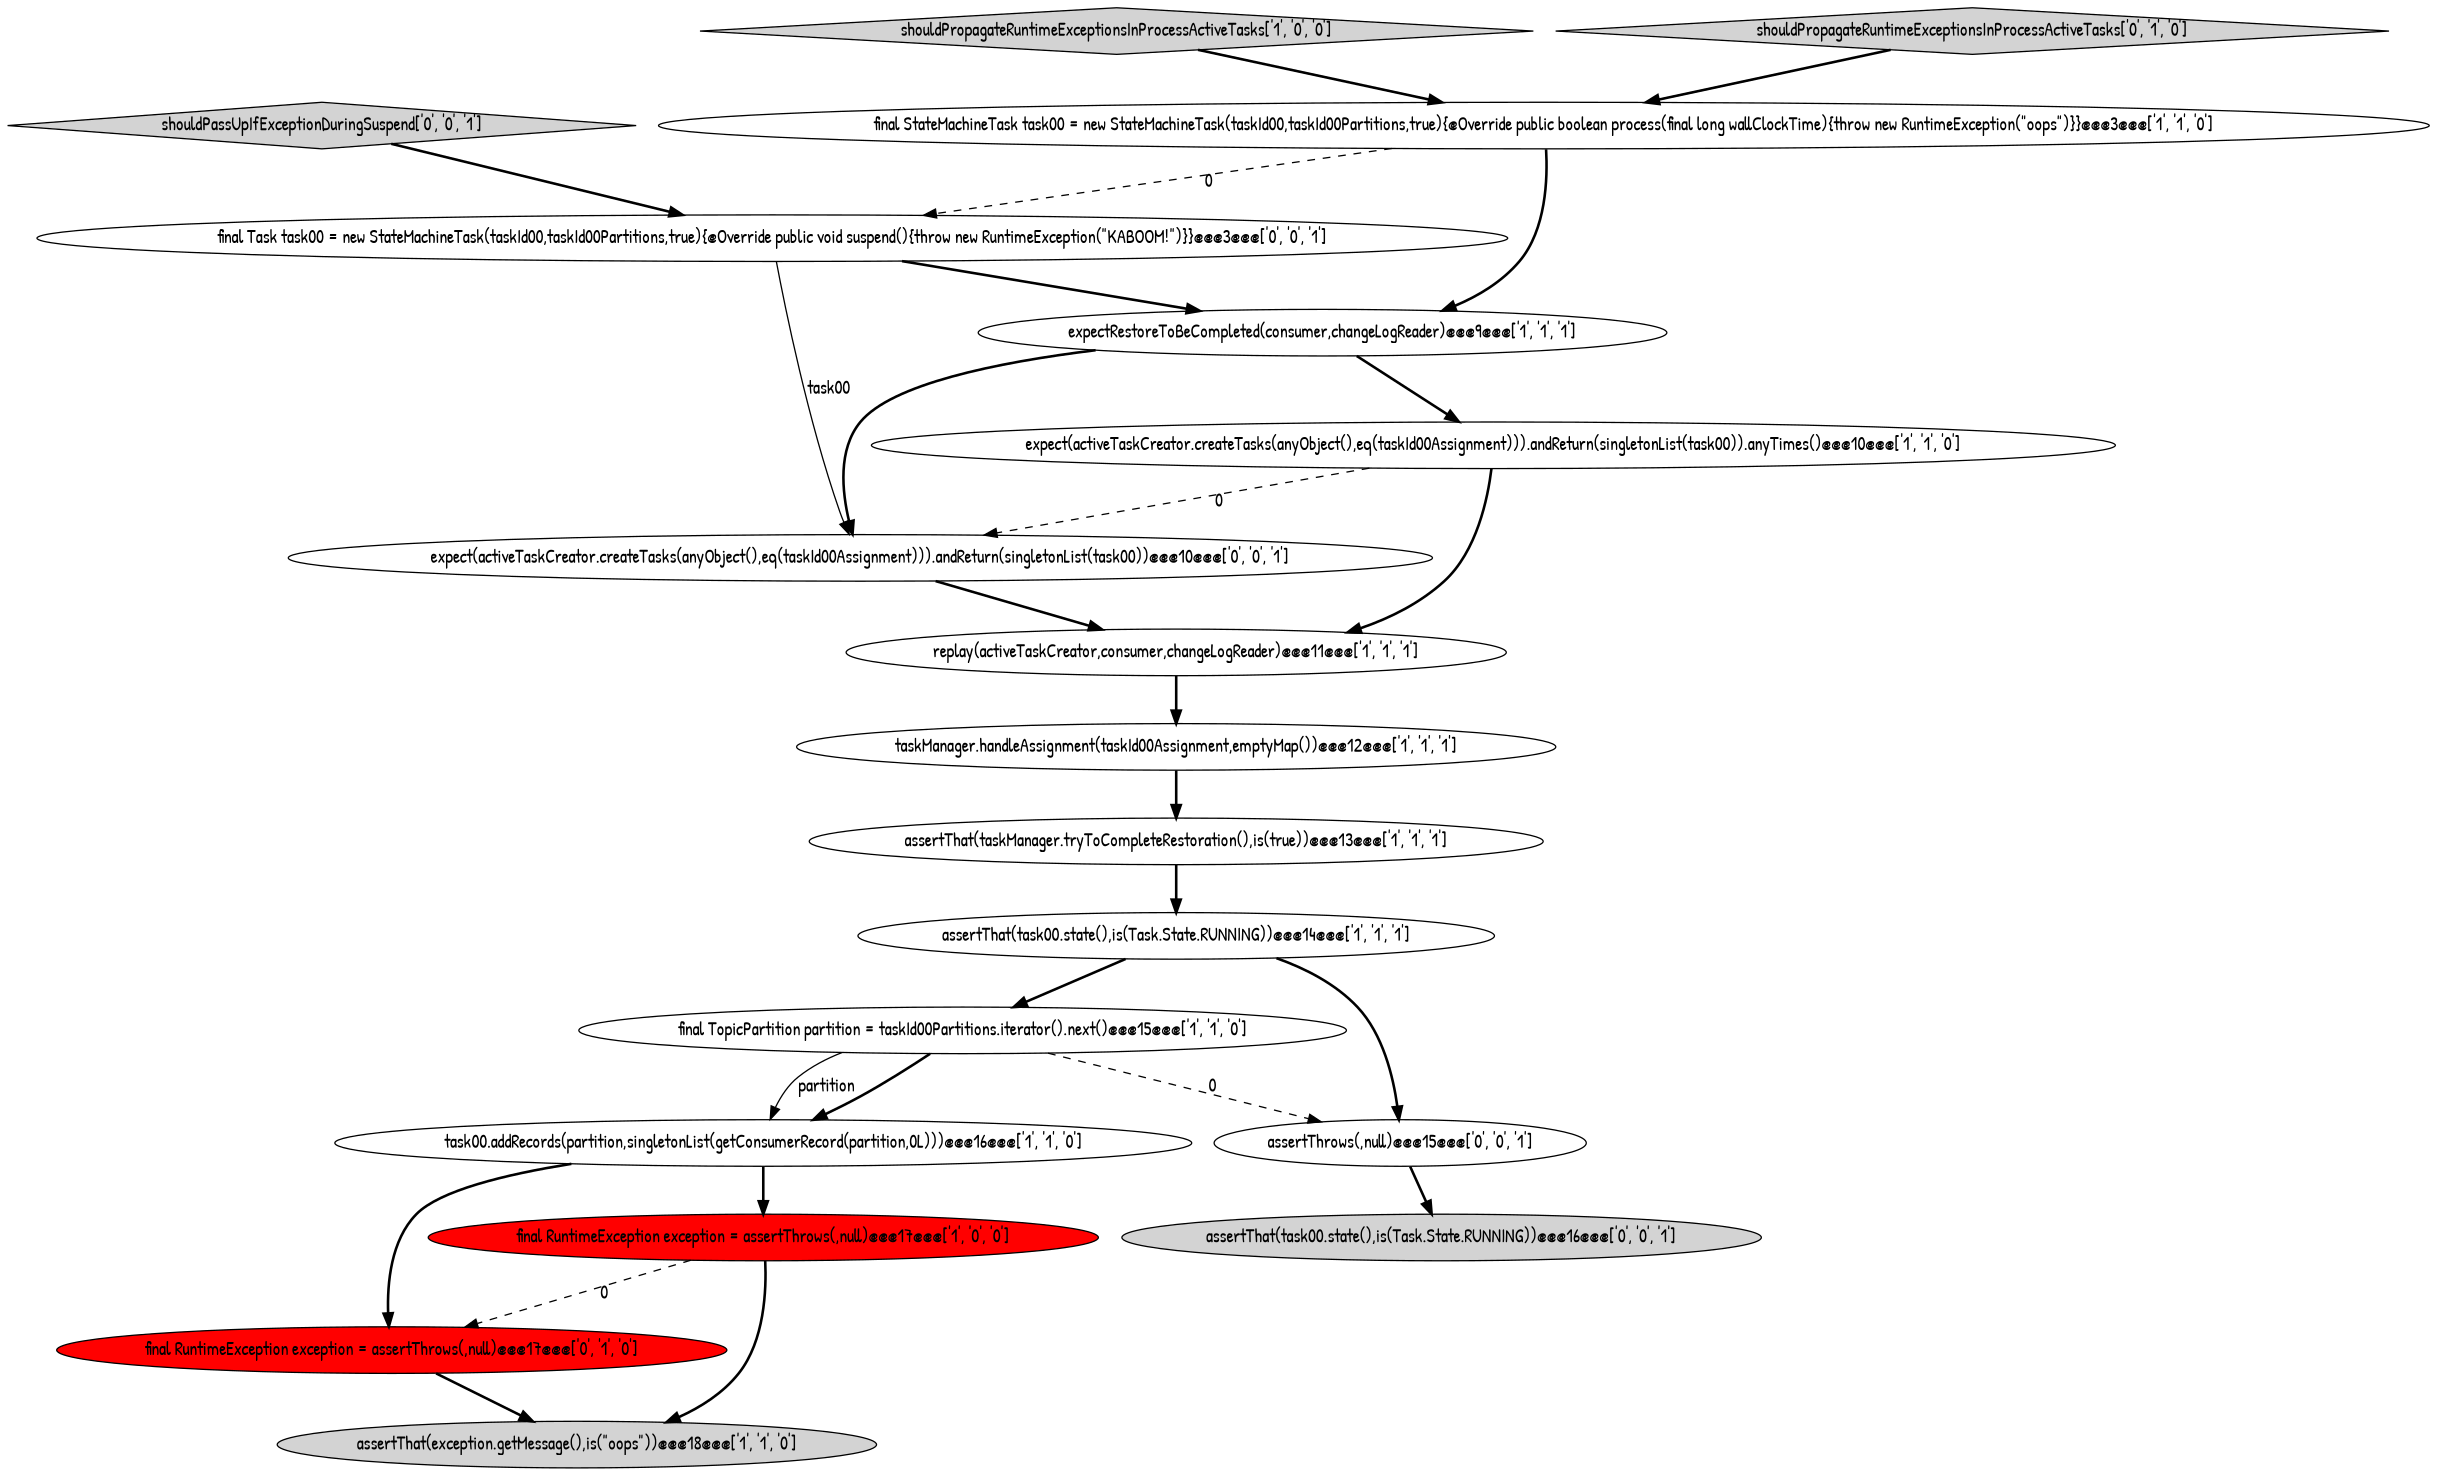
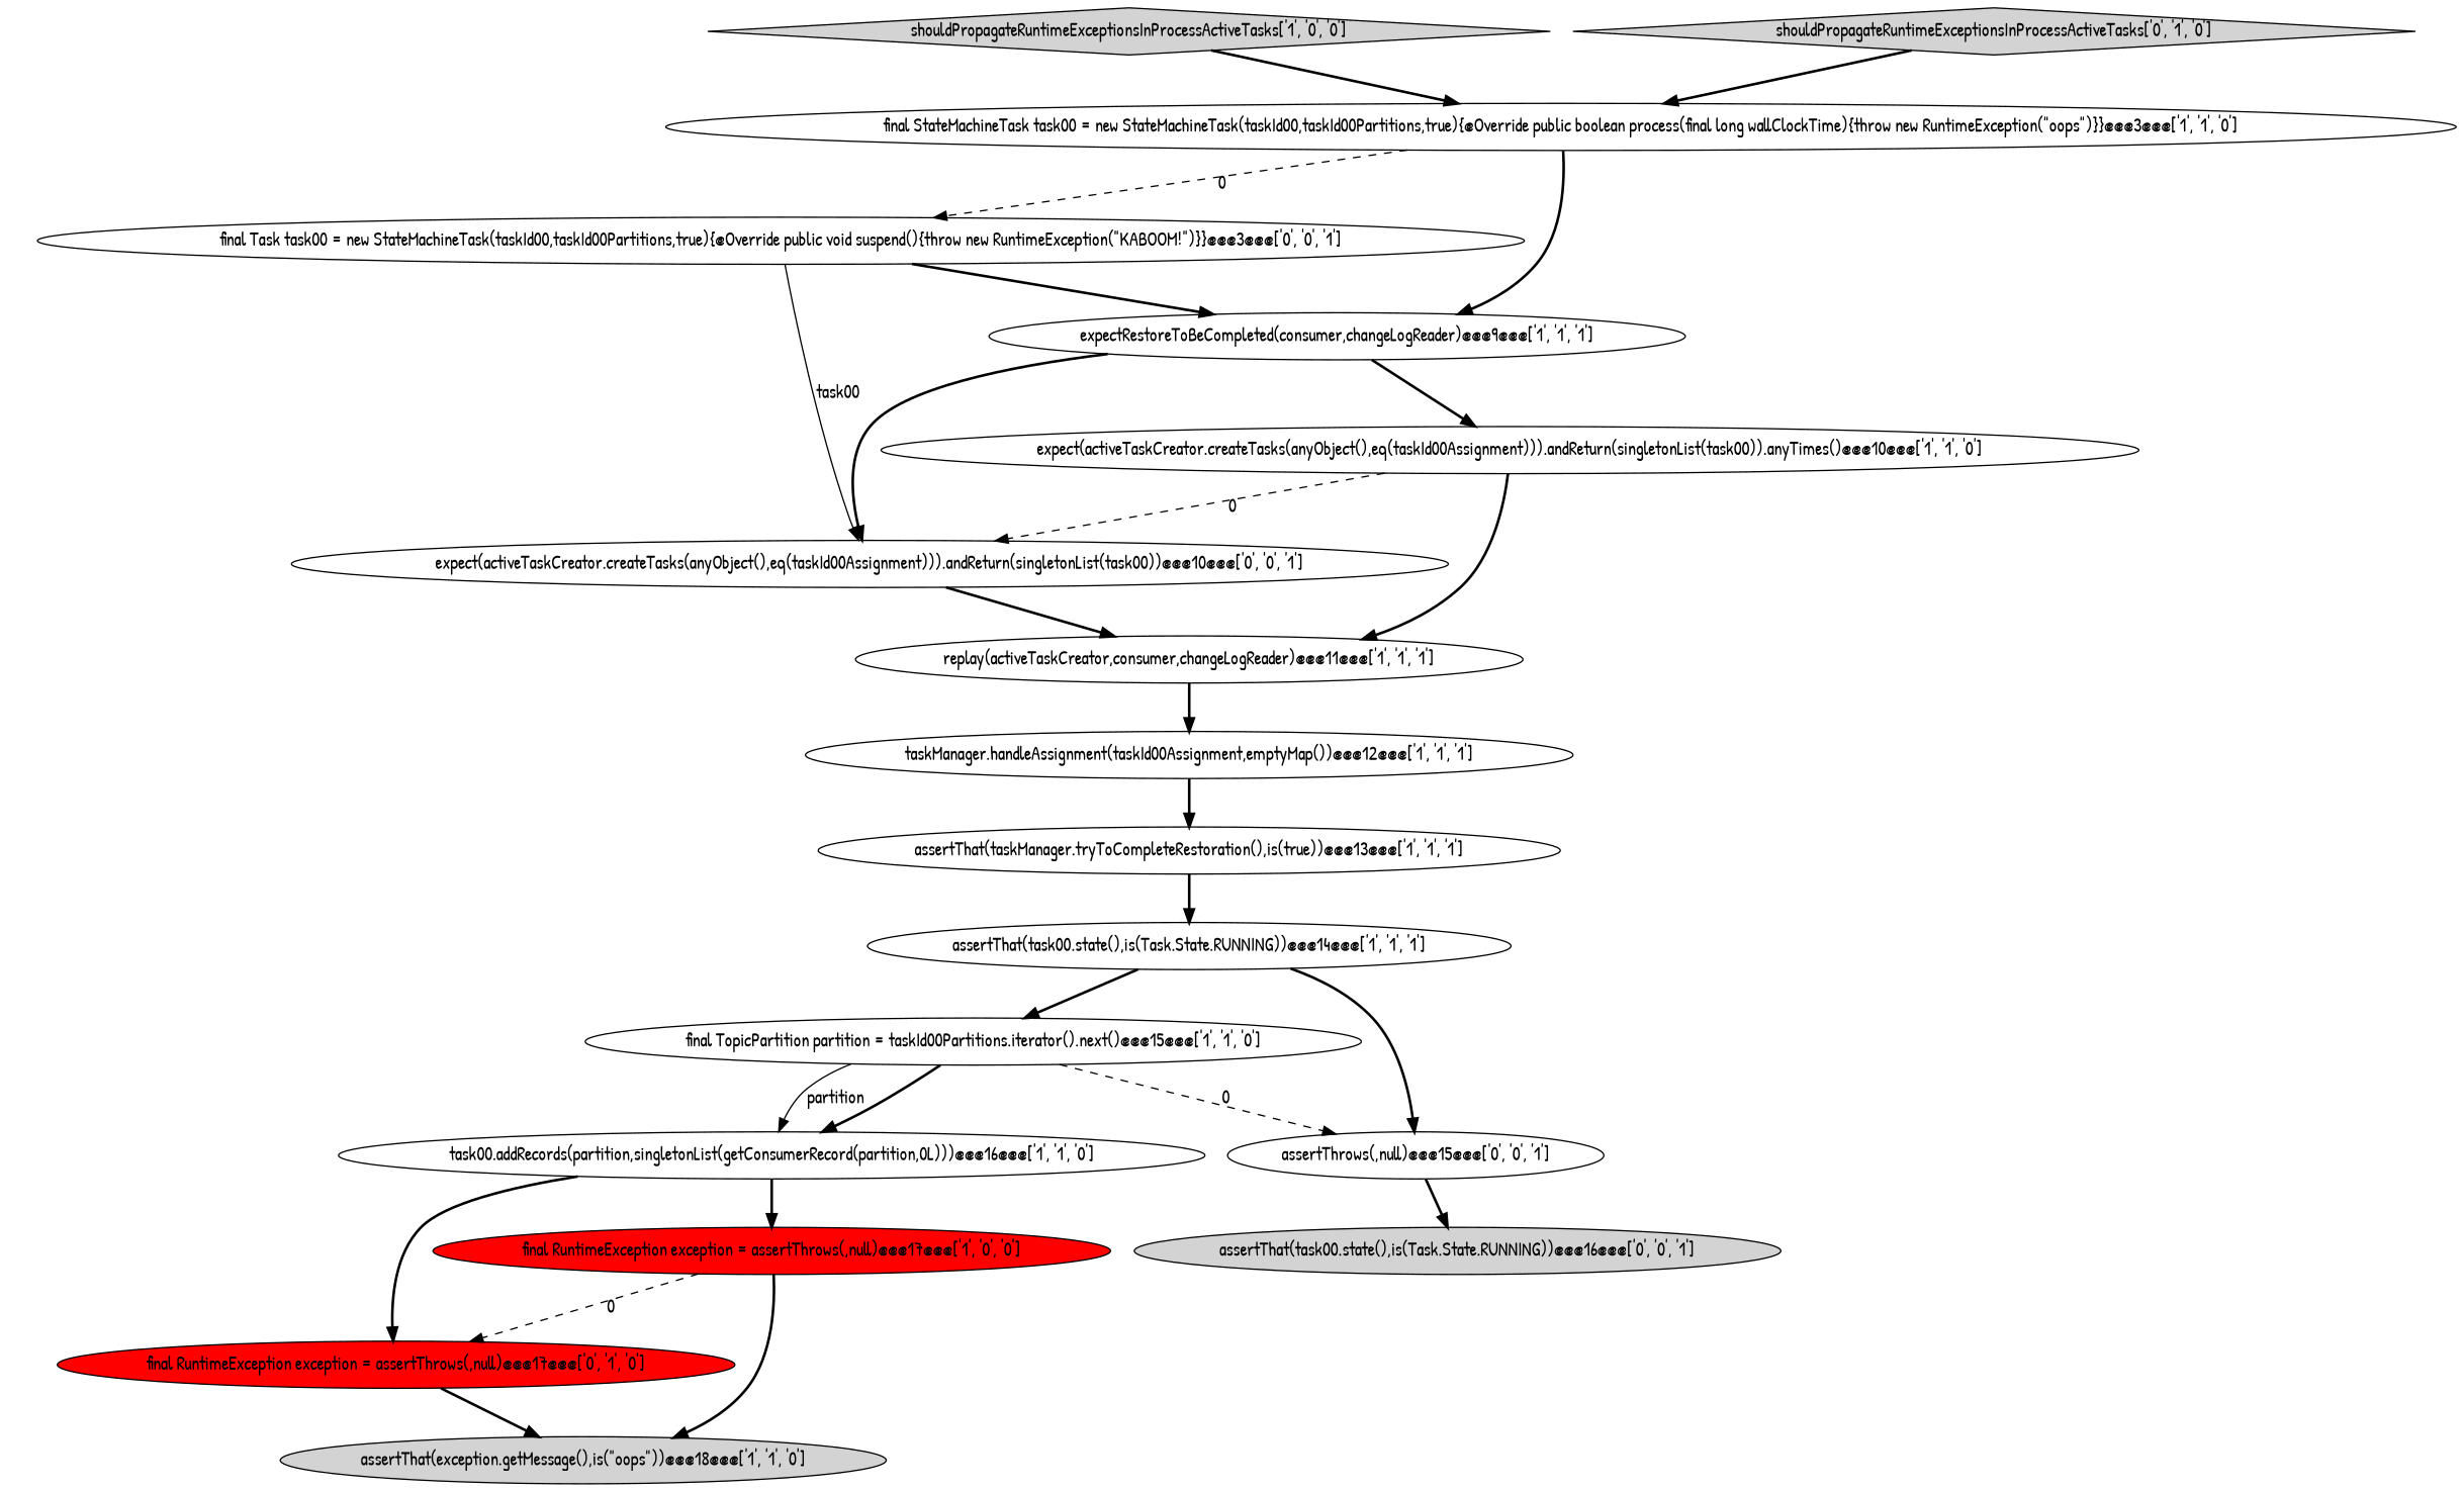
  digraph {
    fontname="Patrick Hand"
    node [fillcolor=white shape=ellipse style=filled fontname="Patrick Hand"]
    edge [style=bold fontname="Patrick Hand"]
    n1 [label="expect(activeTaskCreator.createTasks(anyObject(),eq(taskId00Assignment))).andReturn(singletonList(task00))@@@10@@@['0', '0', '1']"]
    n2 [label="replay(activeTaskCreator,consumer,changeLogReader)@@@11@@@['1', '1', '1']"]
    n3 [label="final TopicPartition partition = taskId00Partitions.iterator().next()@@@15@@@['1', '1', '0']"]
    n4 [label="assertThrows(,null)@@@15@@@['0', '0', '1']"]
    n5 [label="task00.addRecords(partition,singletonList(getConsumerRecord(partition,0L)))@@@16@@@['1', '1', '0']"]
    n6 [fillcolor=lightgray label="shouldPropagateRuntimeExceptionsInProcessActiveTasks['1', '0', '0']" shape=diamond]
    n7 [label="final StateMachineTask task00 = new StateMachineTask(taskId00,taskId00Partitions,true){@Override public boolean process(final long wallClockTime){throw new RuntimeException(\"oops\")}}@@@3@@@['1', '1', '0']"]
    n8 [label="final Task task00 = new StateMachineTask(taskId00,taskId00Partitions,true){@Override public void suspend(){throw new RuntimeException(\"KABOOM!\")}}@@@3@@@['0', '0', '1']"]
    n9 [label="expectRestoreToBeCompleted(consumer,changeLogReader)@@@9@@@['1', '1', '1']"]
    n10 [fillcolor=lightgray label="shouldPropagateRuntimeExceptionsInProcessActiveTasks['0', '1', '0']" shape=diamond]
    n11 [fillcolor=lightgray label="assertThat(task00.state(),is(Task.State.RUNNING))@@@16@@@['0', '0', '1']"]
    n12 [label="assertThat(taskManager.tryToCompleteRestoration(),is(true))@@@13@@@['1', '1', '1']"]
    n13 [label="assertThat(task00.state(),is(Task.State.RUNNING))@@@14@@@['1', '1', '1']"]
    n14 [fillcolor=red label="final RuntimeException exception = assertThrows(,null)@@@17@@@['1', '0', '0']"]
    n15 [fillcolor=lightgray label="assertThat(exception.getMessage(),is(\"oops\"))@@@18@@@['1', '1', '0']"]
    n16 [fillcolor=red label="final RuntimeException exception = assertThrows(,null)@@@17@@@['0', '1', '0']"]
    n17 [label="taskManager.handleAssignment(taskId00Assignment,emptyMap())@@@12@@@['1', '1', '1']"]
    n18 [label="expect(activeTaskCreator.createTasks(anyObject(),eq(taskId00Assignment))).andReturn(singletonList(task00)).anyTimes()@@@10@@@['1', '1', '0']"]
-   n19 [fillcolor=lightgray label="shouldPassUpIfExceptionDuringSuspend['0', '0', '1']" shape=diamond]
    n1 -> n2
    n2 -> n17
    n3 -> n4 [label=0 style=dashed]
    n3 -> n5
    n3 -> n5 [label=partition style=solid]
    n4 -> n11
    n5 -> n14
    n5 -> n16
    n6 -> n7
    n7 -> n8 [label=0 style=dashed]
    n7 -> n9
    n8 -> n1 [label=task00 style=solid]
    n8 -> n9
    n9 -> n1
    n9 -> n18
    n10 -> n7
    n12 -> n13
    n13 -> n3
    n13 -> n4
    n14 -> n15
    n14 -> n16 [label=0 style=dashed]
    n16 -> n15
    n17 -> n12
    n18 -> n1 [label=0 style=dashed]
    n18 -> n2
-   n19 -> n8
  }
